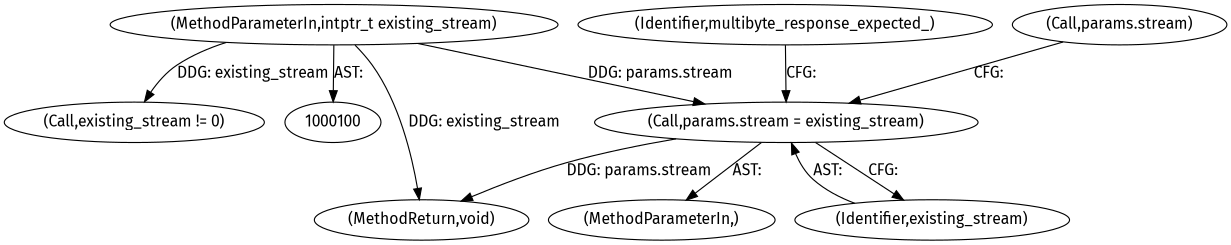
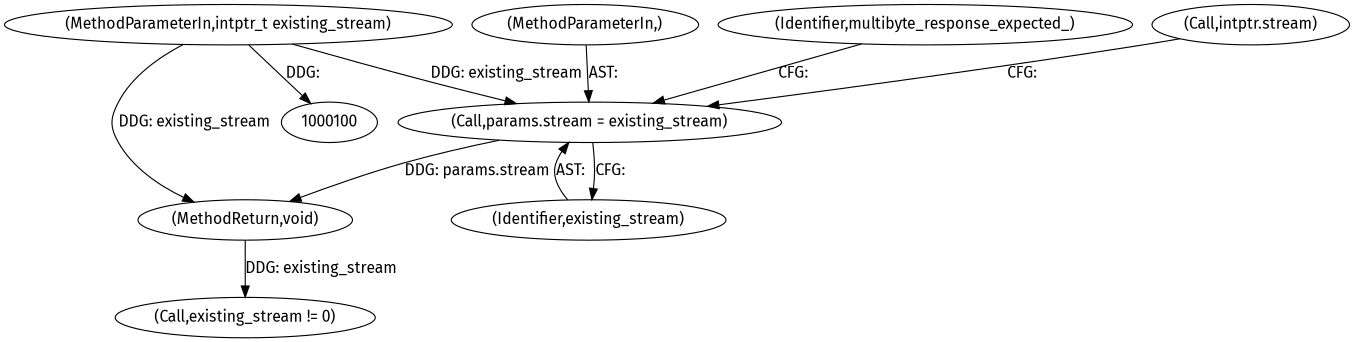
  digraph {
    fontname="Fira Sans"
    node [fontname="Fira Sans"]
    edge [fontname="Fira Sans"]
    n1 [label="(Call,params.stream = existing_stream)"]
    n2 [label="(Identifier,existing_stream)"]
    n3 [label="(MethodParameterIn,)"]
    n4 [label="(MethodReturn,void)"]
    n5 [label="(MethodParameterIn,intptr_t existing_stream)"]
    n6 [label="(Call,existing_stream != 0)"]
    1000100
    n8 [label="(Identifier,multibyte_response_expected_)"]
-   n9 [label="(Call,params.stream)"]
+   n9 [label="(Call,intptr.stream)"]
    n1 -> n2 [label="CFG: "]
-   n1 -> n3 [label="AST: "]
+   n3 -> n1 [label="AST: "]
    n1 -> n4 [label="DDG: params.stream"]
    n2 -> n1 [label="AST: "]
-   n5 -> n1 [label="DDG: params.stream"]
+   n5 -> n1 [label="DDG: existing_stream"]
    n5 -> n4 [label="DDG: existing_stream"]
-   n5 -> n6 [label="DDG: existing_stream"]
-   n5 -> 1000100 [label="AST: "]
+   n4 -> n6 [label="DDG: existing_stream"]
+   n5 -> 1000100 [label="DDG: "]
    n8 -> n1 [label="CFG: "]
    n9 -> n1 [label="CFG: "]
  }
